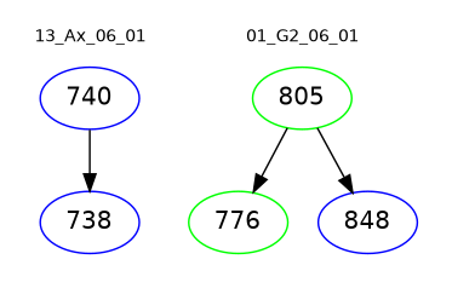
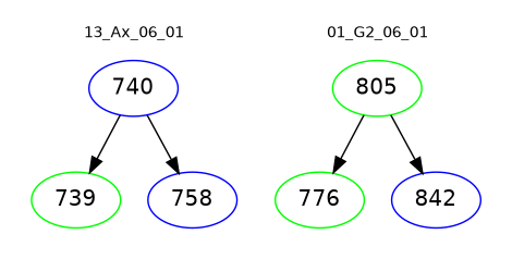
  digraph {
    fontname="DejaVu Sans"
    node [color=blue fontname="DejaVu Sans"]
    edge [color=black fontname="DejaVu Sans"]
    n1 [label=740]
-   n3 [label=738]
+   n2 [color=green label=739]
+   n3 [label=758]
    n4 [color=green label=805]
    n5 [color=green label=776]
-   n6 [label=848]
+   n6 [label=842]
    subgraph cluster_1 {
      color=white
      fontsize=10
      label="13_Ax_06_01"
      n1
+     n2
      n3
    }
    subgraph cluster_2 {
      color=white
      fontsize=10
      label="01_G2_06_01"
      n4
      n5
      n6
    }
+   n1 -> n2
    n1 -> n3
    n4 -> n5
    n4 -> n6
  }
